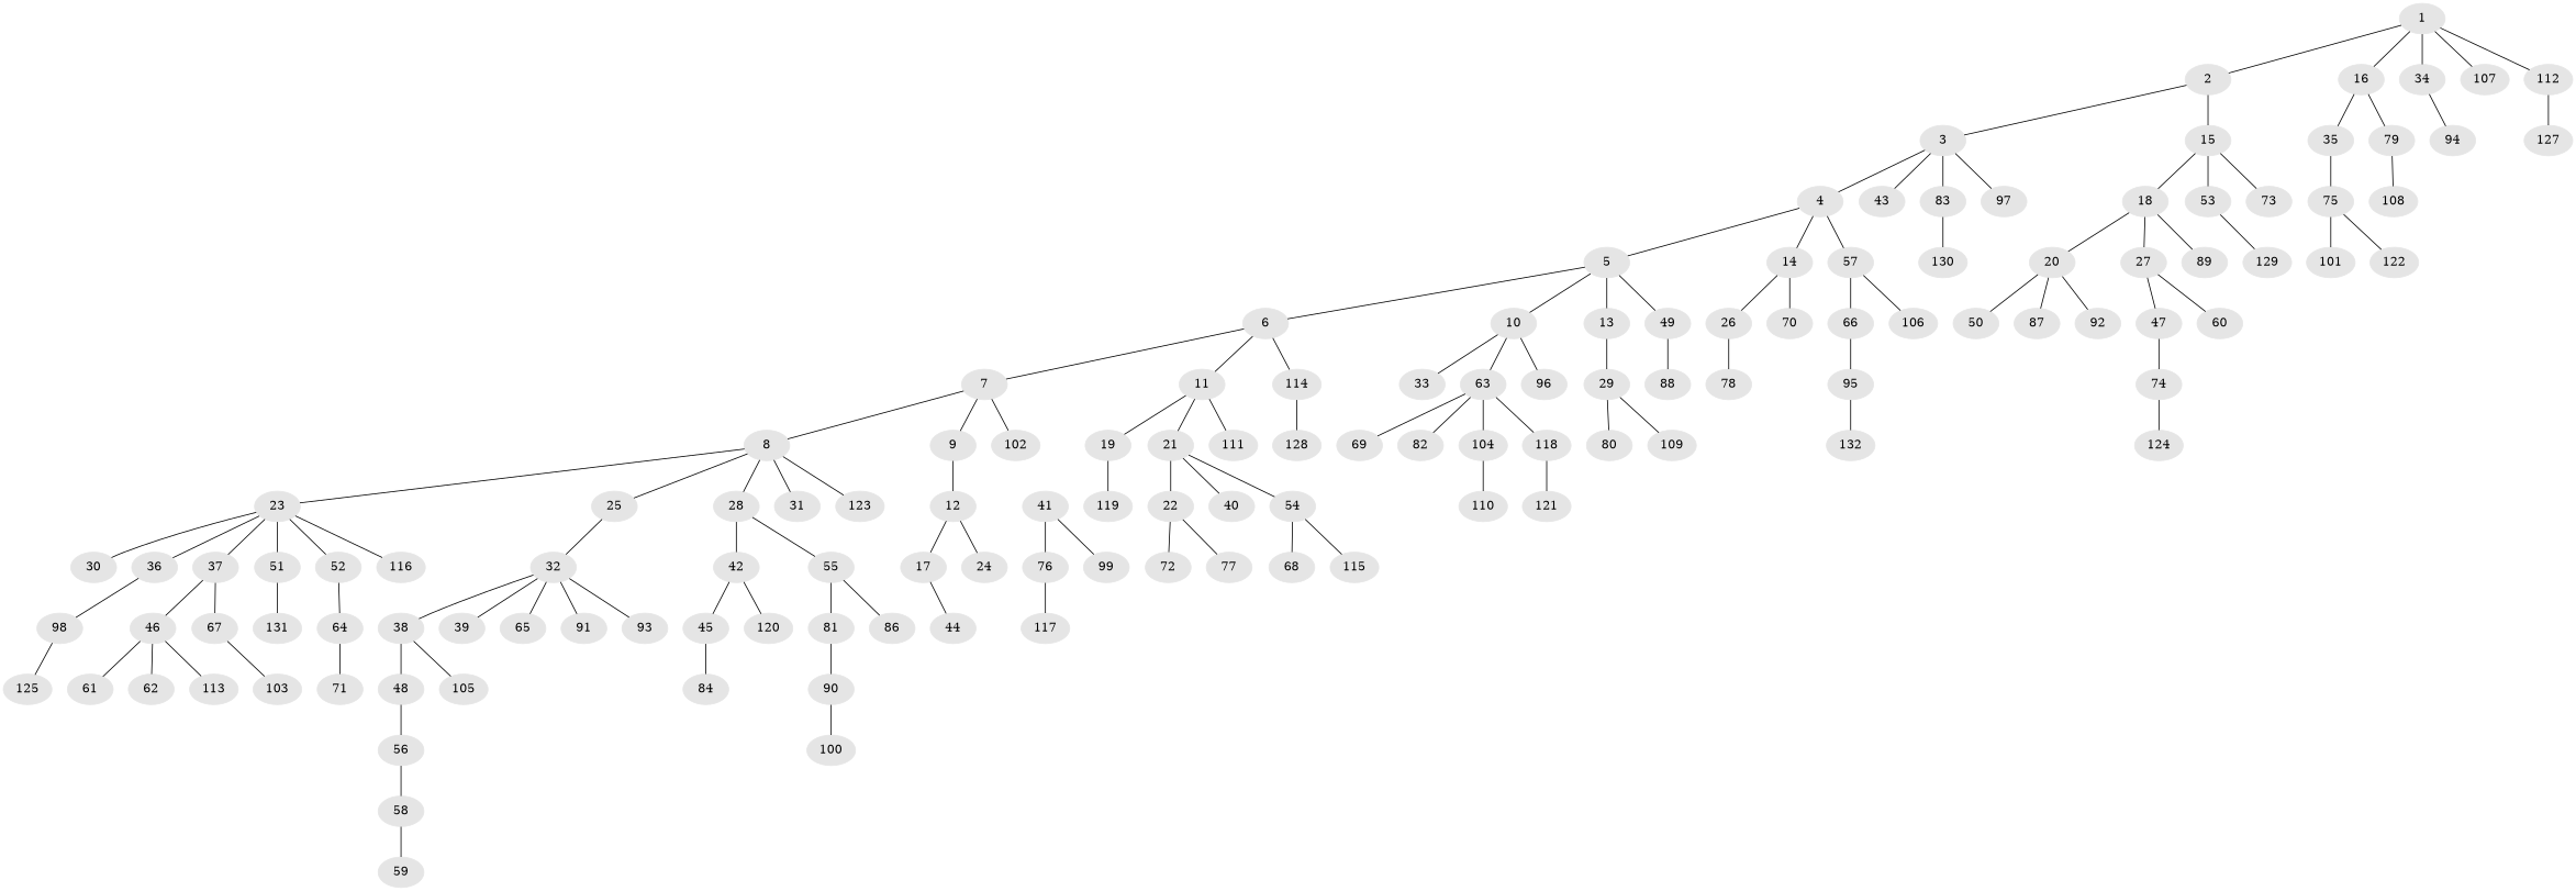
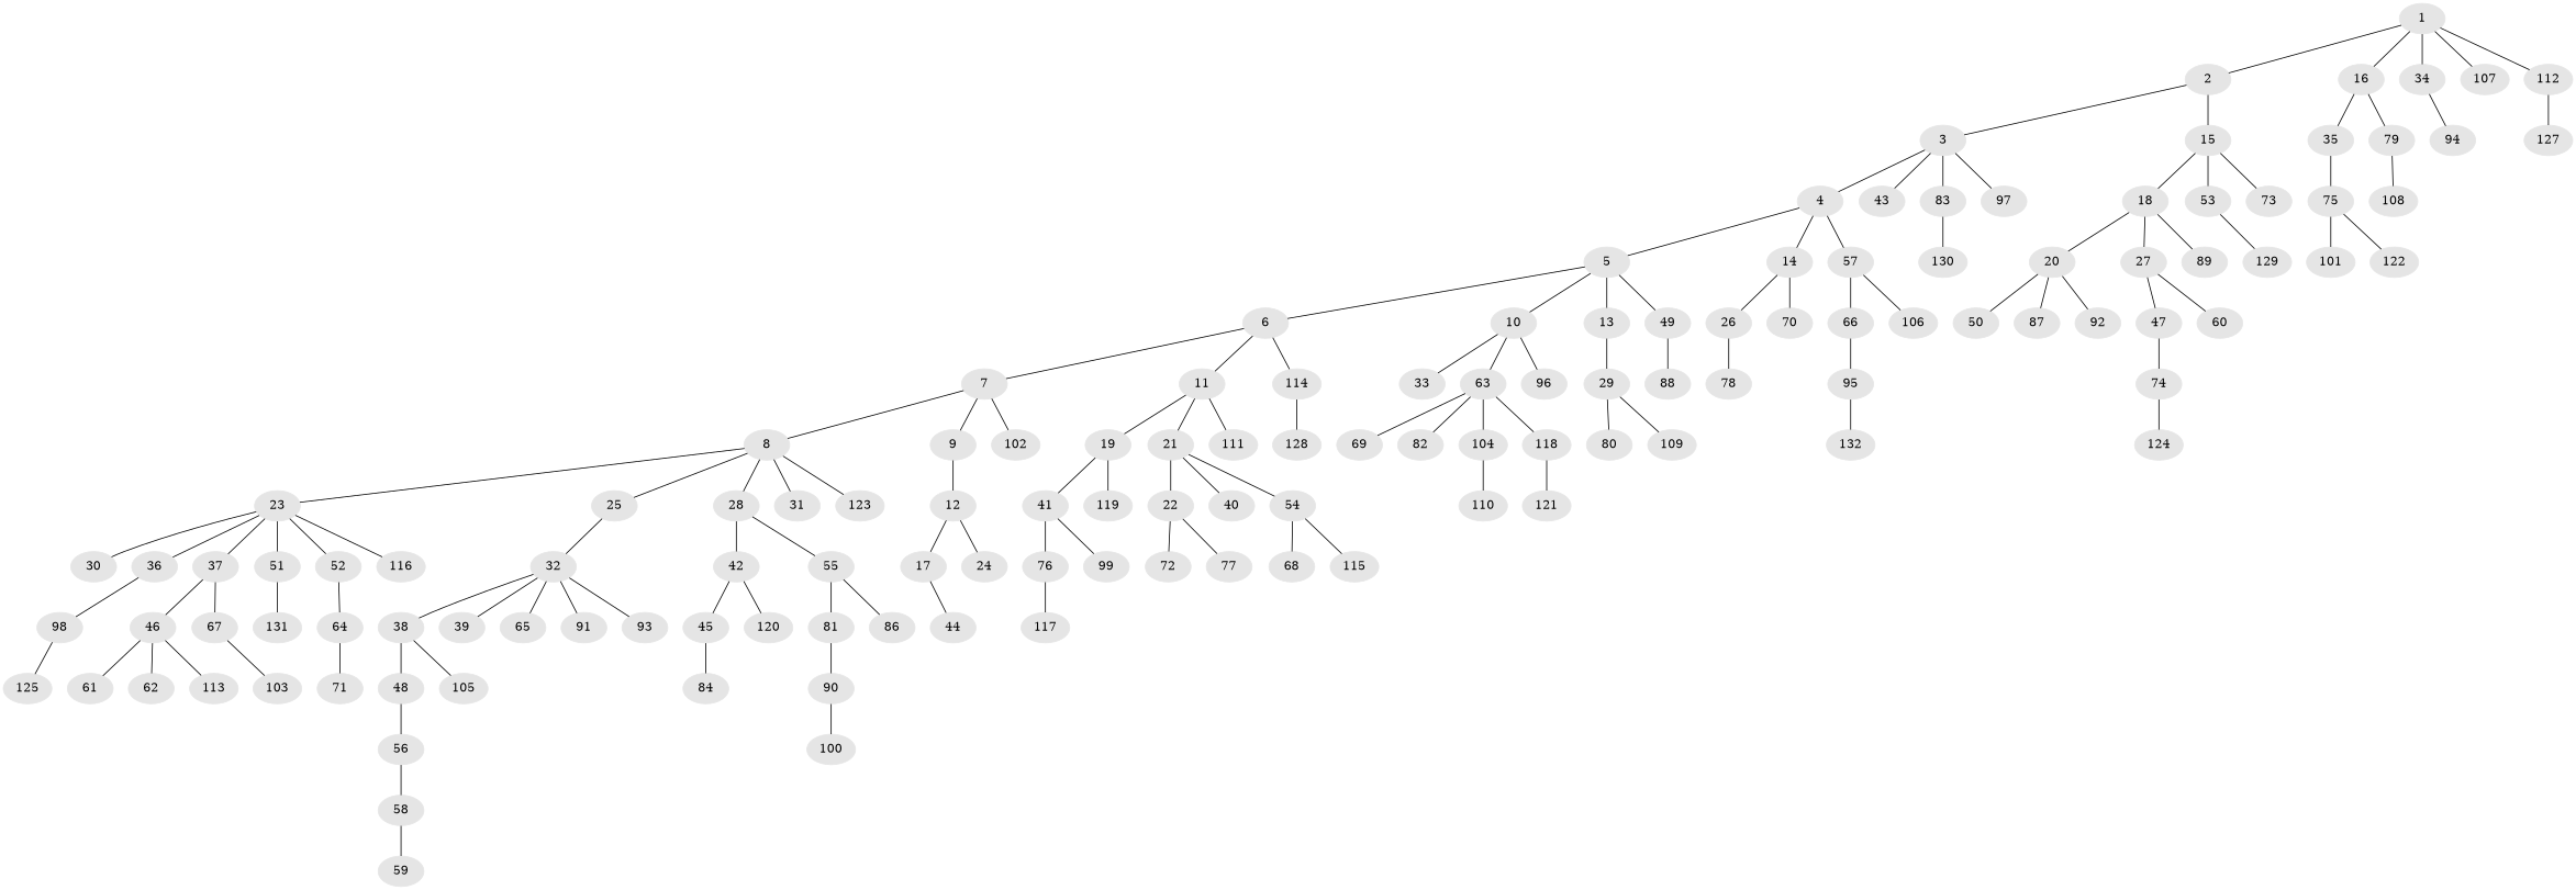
  graph {
    node [color=gray90 style=filled]
    1
    2
    16
    34
    107
    112
    3
    15
    35
    79
    94
    127
    4
    43
    83
    97
    18
    53
    73
    5
    14
    57
    130
    6
    10
    13
    49
    26
    70
    66
    106
    7
    11
    114
    33
    63
    96
    29
    88
    8
    9
    102
    19
    21
    111
    128
    23
    25
    28
    31
    123
    12
    30
    36
    37
    51
    52
    116
    32
    42
    55
    17
    24
    69
    82
    104
    118
    41
    119
    22
    40
    54
    44
    80
    109
    78
    20
    27
    89
    129
    75
    108
    50
    87
    92
    47
    60
    76
    99
    72
    77
    68
    115
    98
    46
    67
    131
    64
    38
    39
    65
    91
    93
    74
    45
    120
    81
    86
    48
    105
    101
    122
    125
    61
    62
    113
    103
    56
    117
    84
    124
    58
    71
    90
    59
    95
    110
    121
    132
    100
    1 -- 2
    1 -- 16
    1 -- 34
    1 -- 107
    1 -- 112
    2 -- 3
    2 -- 15
    16 -- 35
    16 -- 79
    34 -- 94
    112 -- 127
    3 -- 4
    3 -- 43
    3 -- 83
    3 -- 97
    15 -- 18
    15 -- 53
    15 -- 73
    35 -- 75
    79 -- 108
    4 -- 5
    4 -- 14
    4 -- 57
    83 -- 130
    18 -- 20
    18 -- 27
    18 -- 89
    53 -- 129
    5 -- 6
    5 -- 10
    5 -- 13
    5 -- 49
    14 -- 26
    14 -- 70
    57 -- 66
    57 -- 106
    6 -- 7
    6 -- 11
    6 -- 114
    10 -- 33
    10 -- 63
    10 -- 96
    13 -- 29
    49 -- 88
    26 -- 78
    66 -- 95
    7 -- 8
    7 -- 9
    7 -- 102
    11 -- 19
    11 -- 21
    11 -- 111
    114 -- 128
    63 -- 69
    63 -- 82
    63 -- 104
    63 -- 118
    29 -- 80
    29 -- 109
    8 -- 23
    8 -- 25
    8 -- 28
    8 -- 31
    8 -- 123
    9 -- 12
+   19 -- 41
    19 -- 119
    21 -- 22
    21 -- 40
    21 -- 54
    23 -- 30
    23 -- 36
    23 -- 37
    23 -- 51
    23 -- 52
    23 -- 116
    25 -- 32
    28 -- 42
    28 -- 55
    12 -- 17
    12 -- 24
    36 -- 98
    37 -- 46
    37 -- 67
    51 -- 131
    52 -- 64
    32 -- 38
    32 -- 39
    32 -- 65
    32 -- 91
    32 -- 93
    42 -- 45
    42 -- 120
    55 -- 81
    55 -- 86
    17 -- 44
    104 -- 110
    118 -- 121
    41 -- 76
    41 -- 99
    22 -- 72
    22 -- 77
    54 -- 68
    54 -- 115
    20 -- 50
    20 -- 87
    20 -- 92
    27 -- 47
    27 -- 60
    75 -- 101
    75 -- 122
    47 -- 74
    76 -- 117
    98 -- 125
    46 -- 61
    46 -- 62
    46 -- 113
    67 -- 103
    64 -- 71
    38 -- 48
    38 -- 105
    74 -- 124
    45 -- 84
    81 -- 90
    48 -- 56
    56 -- 58
    58 -- 59
    90 -- 100
    95 -- 132
  }
